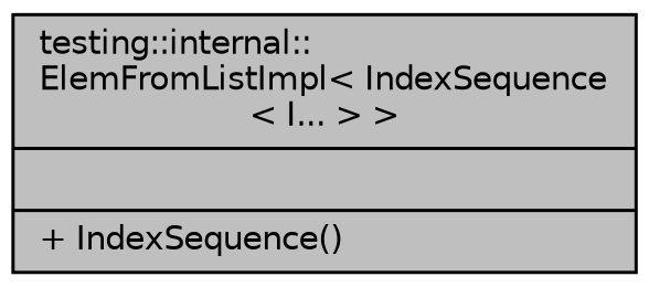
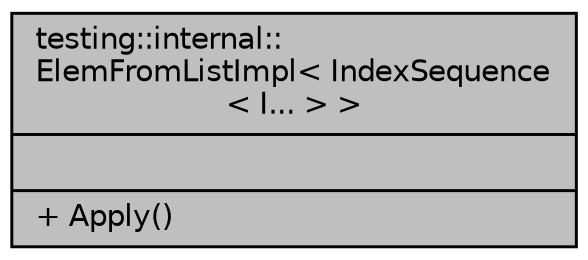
  digraph {
-   n1 [color=black fillcolor=grey75 fontcolor=black fontname=Helvetica fontsize=10 height=0.2 label="{testing::internal::\lElemFromListImpl\< IndexSequence\l\< I... \> \>\n||+ IndexSequence()\l}" shape=record style=filled width=0.4]
+   n1 [color=black fillcolor=grey75 fontcolor=black fontname=Helvetica fontsize=10 height=0.2 label="{testing::internal::\lElemFromListImpl\< IndexSequence\l\< I... \> \>\n||+ Apply()\l}" shape=record style=filled width=0.4]
  }
